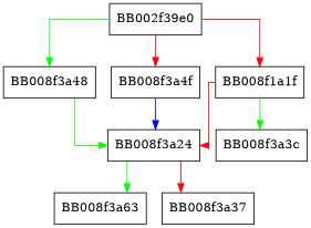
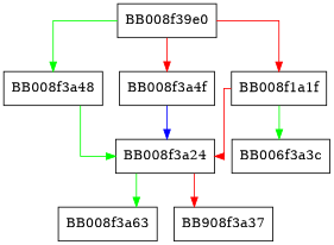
  digraph {
    splines=ortho
    node [shape=box]
    edge [color=green]
-   BB008f39e0 [label=BB002f39e0]
+   BB008f39e0
    BB008f3a48
    n3 [label=BB008f1a1f]
    BB008f3a4f
    n5 [label=BB008f3a24]
-   BB008f3a3c
+   BB008f3a3c [label=BB006f3a3c]
    BB008f3a63
-   BB008f3a37
+   BB008f3a37 [label=BB908f3a37]
    BB008f39e0 -> BB008f3a48
    BB008f39e0 -> n3 [color=red]
    BB008f39e0 -> BB008f3a4f [color=red]
    BB008f3a48 -> n5
    n3 -> n5 [color=red]
    n3 -> BB008f3a3c
    BB008f3a4f -> n5 [color=blue]
    n5 -> BB008f3a63
    n5 -> BB008f3a37 [color=red]
  }
